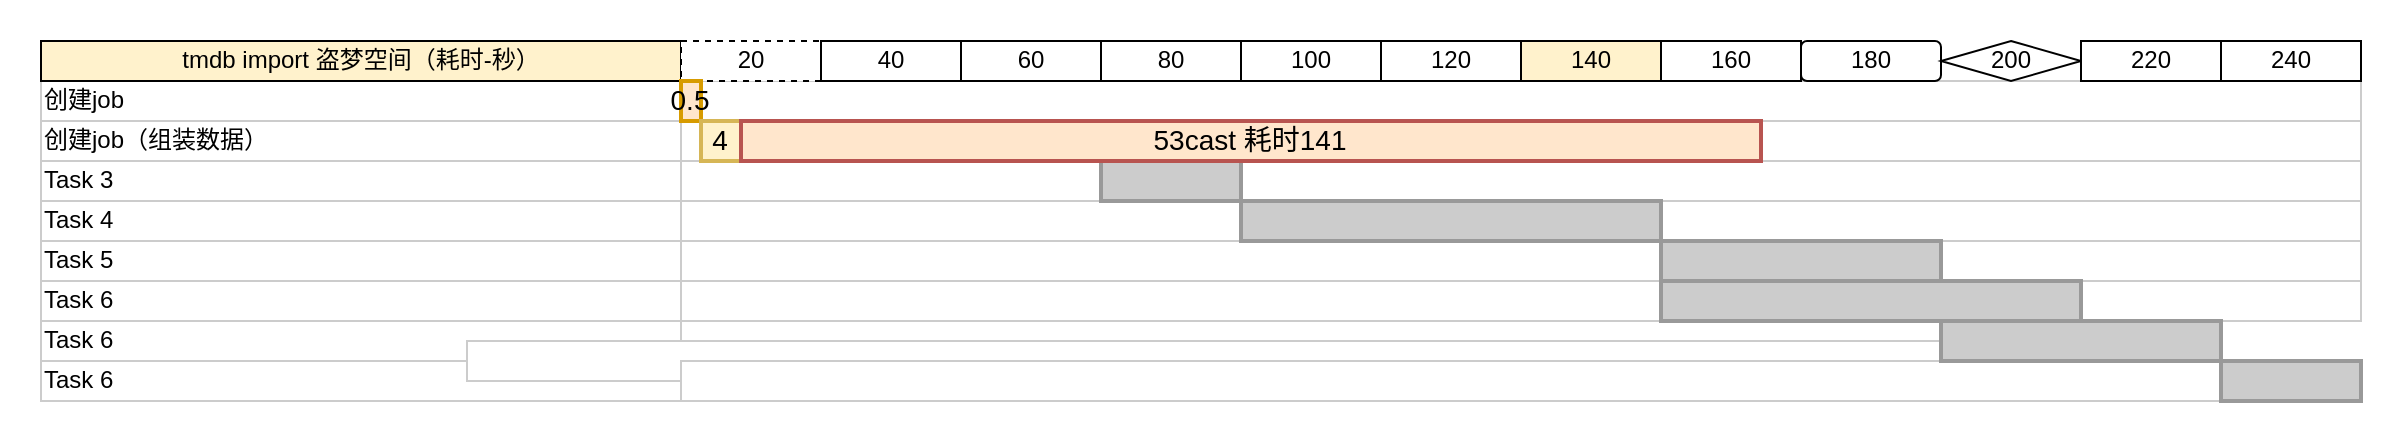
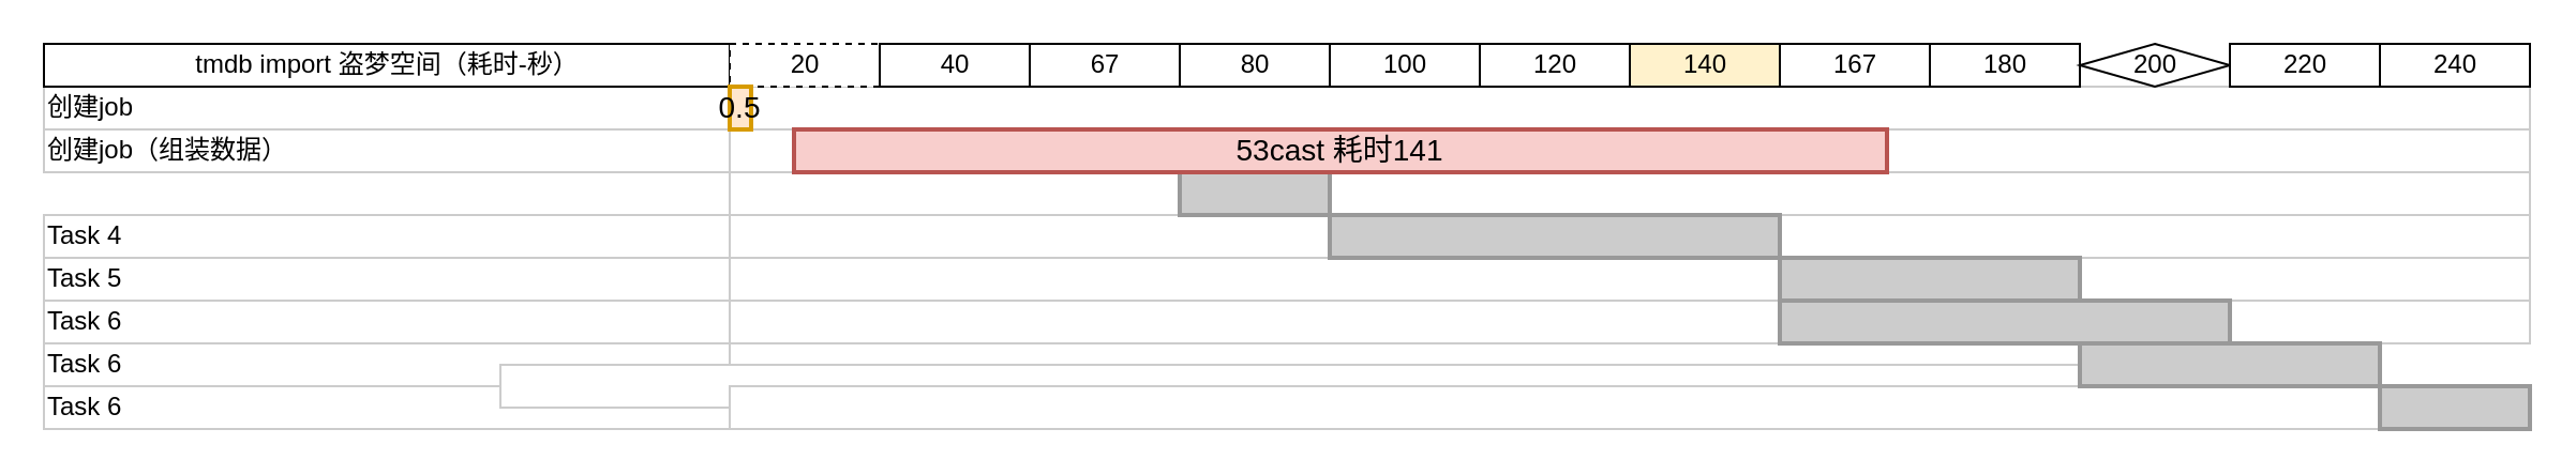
  <mxCell id="0" style=";html=1;" />
  <mxCell id="1" style=";html=1;" parent="0" />
  <mxCell id="2" value="创建job" style="align=left;strokeColor=#CCCCCC;html=1;" parent="1" vertex="1"><mxGeometry x="20" y="40" width="320.0" height="20.0" as="geometry" /></mxCell>
  <mxCell id="3" value="创建job（组装数据）" style="align=left;strokeColor=#CCCCCC;html=1;" parent="1" vertex="1"><mxGeometry x="20" y="60" width="320" height="20" as="geometry" /></mxCell>
- <mxCell id="4" value="Task 3" style="align=left;strokeColor=#CCCCCC;html=1;" parent="1" vertex="1"><mxGeometry x="20" y="80" width="320.0" height="20" as="geometry" /></mxCell>
  <mxCell id="5" value="Task 4" style="align=left;strokeColor=#CCCCCC;html=1;" parent="1" vertex="1"><mxGeometry x="20" y="100" width="320.0" height="20" as="geometry" /></mxCell>
  <mxCell id="6" value="Task 5" style="align=left;strokeColor=#CCCCCC;html=1;" parent="1" vertex="1"><mxGeometry x="20" y="120" width="320.0" height="20" as="geometry" /></mxCell>
  <mxCell id="7" value="Task 6" style="align=left;strokeColor=#CCCCCC;html=1;" parent="1" vertex="1"><mxGeometry x="20" y="140" width="320.0" height="20" as="geometry" /></mxCell>
- <mxCell id="8" value="tmdb import 盗梦空间（耗时-秒）" style="strokeWidth=1;fontStyle=0;html=1;fillColor=#fff2cc;" parent="1" vertex="1"><mxGeometry x="20" y="20" width="320" height="20" as="geometry" /></mxCell>
+ <mxCell id="8" value="tmdb import 盗梦空间（耗时-秒）" style="strokeWidth=1;fontStyle=0;html=1;" parent="1" vertex="1"><mxGeometry x="20" y="20" width="320" height="20" as="geometry" /></mxCell>
  <mxCell id="9" value="Task 6" style="align=left;strokeColor=#CCCCCC;html=1;" parent="1" vertex="1"><mxGeometry x="20" y="160" width="320.0" height="20" as="geometry" /></mxCell>
  <mxCell id="10" value="Task 6" style="align=left;strokeColor=#CCCCCC;html=1;" parent="1" vertex="1"><mxGeometry x="20" y="180" width="320.0" height="20" as="geometry" /></mxCell>
  <mxCell id="11" value="" style="align=left;strokeColor=#CCCCCC;html=1;" parent="1" vertex="1"><mxGeometry x="340" y="40" width="840" height="20" as="geometry" /></mxCell>
  <mxCell id="12" value="20" style="strokeWidth=1;fontStyle=0;html=1;dashed=1;" parent="1" vertex="1"><mxGeometry x="340" y="20" width="70" height="20" as="geometry" /></mxCell>
  <mxCell id="13" value="40" style="strokeWidth=1;fontStyle=0;html=1;" parent="1" vertex="1"><mxGeometry x="410" y="20" width="70" height="20" as="geometry" /></mxCell>
- <mxCell id="14" value="60" style="strokeWidth=1;fontStyle=0;html=1;" parent="1" vertex="1"><mxGeometry x="480" y="20" width="70" height="20" as="geometry" /></mxCell>
+ <mxCell id="14" value="67" style="strokeWidth=1;fontStyle=0;html=1;" parent="1" vertex="1"><mxGeometry x="480" y="20" width="70" height="20" as="geometry" /></mxCell>
  <mxCell id="15" value="80" style="strokeWidth=1;fontStyle=0;html=1;" parent="1" vertex="1"><mxGeometry x="550" y="20" width="70" height="20" as="geometry" /></mxCell>
  <mxCell id="16" value="100" style="strokeWidth=1;fontStyle=0;html=1;" parent="1" vertex="1"><mxGeometry x="620" y="20" width="70" height="20" as="geometry" /></mxCell>
  <mxCell id="17" value="120" style="strokeWidth=1;fontStyle=0;html=1;" parent="1" vertex="1"><mxGeometry x="690" y="20" width="70" height="20" as="geometry" /></mxCell>
  <mxCell id="18" value="140" style="strokeWidth=1;fontStyle=0;html=1;fillColor=#fff2cc;" parent="1" vertex="1"><mxGeometry x="760" y="20" width="70" height="20" as="geometry" /></mxCell>
- <mxCell id="19" value="160" style="strokeWidth=1;fontStyle=0;html=1;" parent="1" vertex="1"><mxGeometry x="830" y="20" width="70" height="20" as="geometry" /></mxCell>
- <mxCell id="20" value="180" style="strokeWidth=1;fontStyle=0;html=1;rounded=1;" parent="1" vertex="1"><mxGeometry x="900" y="20" width="70" height="20" as="geometry" /></mxCell>
+ <mxCell id="19" value="167" style="strokeWidth=1;fontStyle=0;html=1;" parent="1" vertex="1"><mxGeometry x="830" y="20" width="70" height="20" as="geometry" /></mxCell>
+ <mxCell id="20" value="180" style="strokeWidth=1;fontStyle=0;html=1;" parent="1" vertex="1"><mxGeometry x="900" y="20" width="70" height="20" as="geometry" /></mxCell>
  <mxCell id="21" value="200" style="rhombus;strokeWidth=1;fontStyle=0;html=1;" parent="1" vertex="1"><mxGeometry x="970" y="20" width="70" height="20" as="geometry" /></mxCell>
  <mxCell id="22" value="220" style="strokeWidth=1;fontStyle=0;html=1;" parent="1" vertex="1"><mxGeometry x="1040" y="20" width="70" height="20" as="geometry" /></mxCell>
  <mxCell id="23" value="240" style="strokeWidth=1;fontStyle=0;html=1;" parent="1" vertex="1"><mxGeometry x="1110" y="20" width="70" height="20" as="geometry" /></mxCell>
  <mxCell id="24" value="" style="align=left;strokeColor=#CCCCCC;html=1;" parent="1" vertex="1"><mxGeometry x="340" y="60" width="840" height="20" as="geometry" /></mxCell>
  <mxCell id="25" value="" style="align=left;strokeColor=#CCCCCC;html=1;" parent="1" vertex="1"><mxGeometry x="340" y="80" width="840" height="20" as="geometry" /></mxCell>
  <mxCell id="26" value="" style="align=left;strokeColor=#CCCCCC;html=1;" parent="1" vertex="1"><mxGeometry x="340" y="100" width="840" height="20" as="geometry" /></mxCell>
  <mxCell id="27" value="" style="align=left;strokeColor=#CCCCCC;html=1;" parent="1" vertex="1"><mxGeometry x="340" y="120" width="840" height="20" as="geometry" /></mxCell>
  <mxCell id="28" value="" style="align=left;strokeColor=#CCCCCC;html=1;" parent="1" vertex="1"><mxGeometry x="340" y="140" width="840" height="20" as="geometry" /></mxCell>
  <mxCell id="29" value="" style="align=left;strokeColor=#CCCCCC;html=1;" parent="1" vertex="1"><mxGeometry x="233" y="170" width="840" height="20" as="geometry" /></mxCell>
  <mxCell id="30" value="" style="align=left;strokeColor=#CCCCCC;html=1;" parent="1" vertex="1"><mxGeometry x="340" y="180" width="840" height="20" as="geometry" /></mxCell>
  <mxCell id="31" value="0.5" style="whiteSpace=wrap;html=1;strokeWidth=2;fillColor=#ffe6cc;fontSize=14;align=center;strokeColor=#d79b00;" parent="1" vertex="1"><mxGeometry x="340" y="40" width="10" height="20" as="geometry" /></mxCell>
- <mxCell id="32" value="4" style="whiteSpace=wrap;html=1;strokeWidth=2;fillColor=#fff2cc;fontSize=14;align=center;strokeColor=#d6b656;" parent="1" vertex="1"><mxGeometry x="350" y="60" width="20" height="20" as="geometry" /></mxCell>
  <mxCell id="33" value="" style="whiteSpace=wrap;html=1;strokeWidth=2;fillColor=#CCCCCC;gradientColor=none;fontSize=14;align=center;strokeColor=#999999;" parent="1" vertex="1"><mxGeometry x="550" y="80" width="70" height="20" as="geometry" /></mxCell>
  <mxCell id="34" value="" style="whiteSpace=wrap;html=1;strokeWidth=2;fillColor=#CCCCCC;gradientColor=none;fontSize=14;align=center;strokeColor=#999999;" parent="1" vertex="1"><mxGeometry x="620" y="100" width="210" height="20" as="geometry" /></mxCell>
  <mxCell id="35" value="" style="whiteSpace=wrap;html=1;strokeWidth=2;fillColor=#CCCCCC;gradientColor=none;fontSize=14;align=center;strokeColor=#999999;" parent="1" vertex="1"><mxGeometry x="830" y="120" width="140" height="20" as="geometry" /></mxCell>
  <mxCell id="36" value="" style="whiteSpace=wrap;html=1;strokeWidth=2;fillColor=#CCCCCC;gradientColor=none;fontSize=14;align=center;strokeColor=#999999;" parent="1" vertex="1"><mxGeometry x="830" y="140" width="210" height="20" as="geometry" /></mxCell>
  <mxCell id="37" value="" style="whiteSpace=wrap;html=1;strokeWidth=2;fillColor=#CCCCCC;gradientColor=none;fontSize=14;align=center;strokeColor=#999999;" parent="1" vertex="1"><mxGeometry x="970" y="160" width="140" height="20" as="geometry" /></mxCell>
  <mxCell id="38" value="" style="whiteSpace=wrap;html=1;strokeWidth=2;fillColor=#CCCCCC;gradientColor=none;fontSize=14;align=center;strokeColor=#999999;" parent="1" vertex="1"><mxGeometry x="1110" y="180" width="70" height="20" as="geometry" /></mxCell>
- <mxCell id="39" value="53cast 耗时141" style="whiteSpace=wrap;html=1;strokeWidth=2;fillColor=#ffe6cc;fontSize=14;align=center;strokeColor=#b85450;" vertex="1" parent="1"><mxGeometry x="370" y="60" width="510" height="20" as="geometry" /></mxCell>
+ <mxCell id="39" value="53cast 耗时141" style="whiteSpace=wrap;html=1;strokeWidth=2;fillColor=#f8cecc;fontSize=14;align=center;strokeColor=#b85450;" vertex="1" parent="1"><mxGeometry x="370" y="60" width="510" height="20" as="geometry" /></mxCell>
